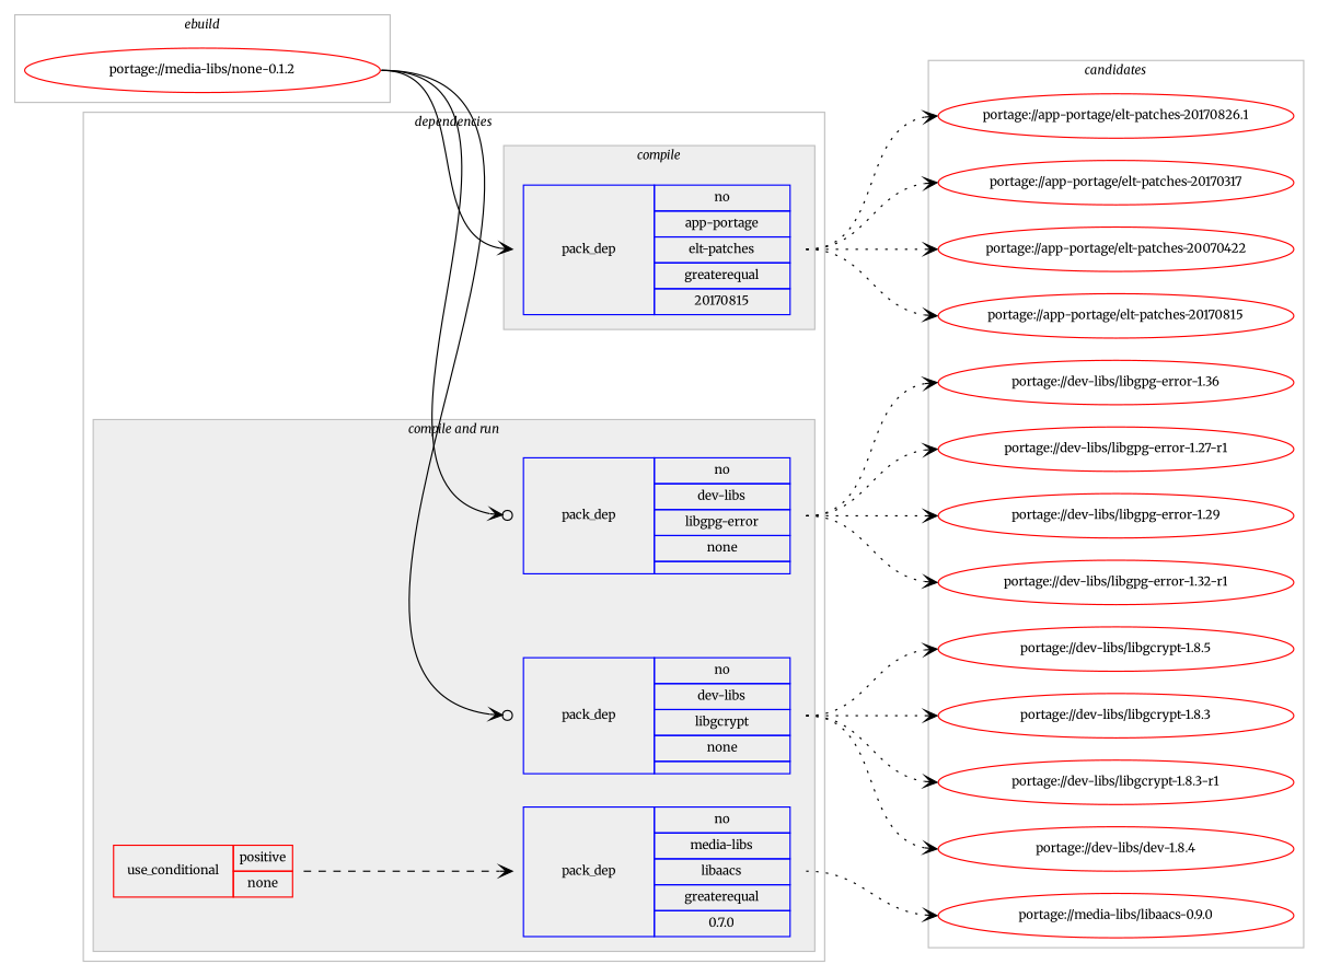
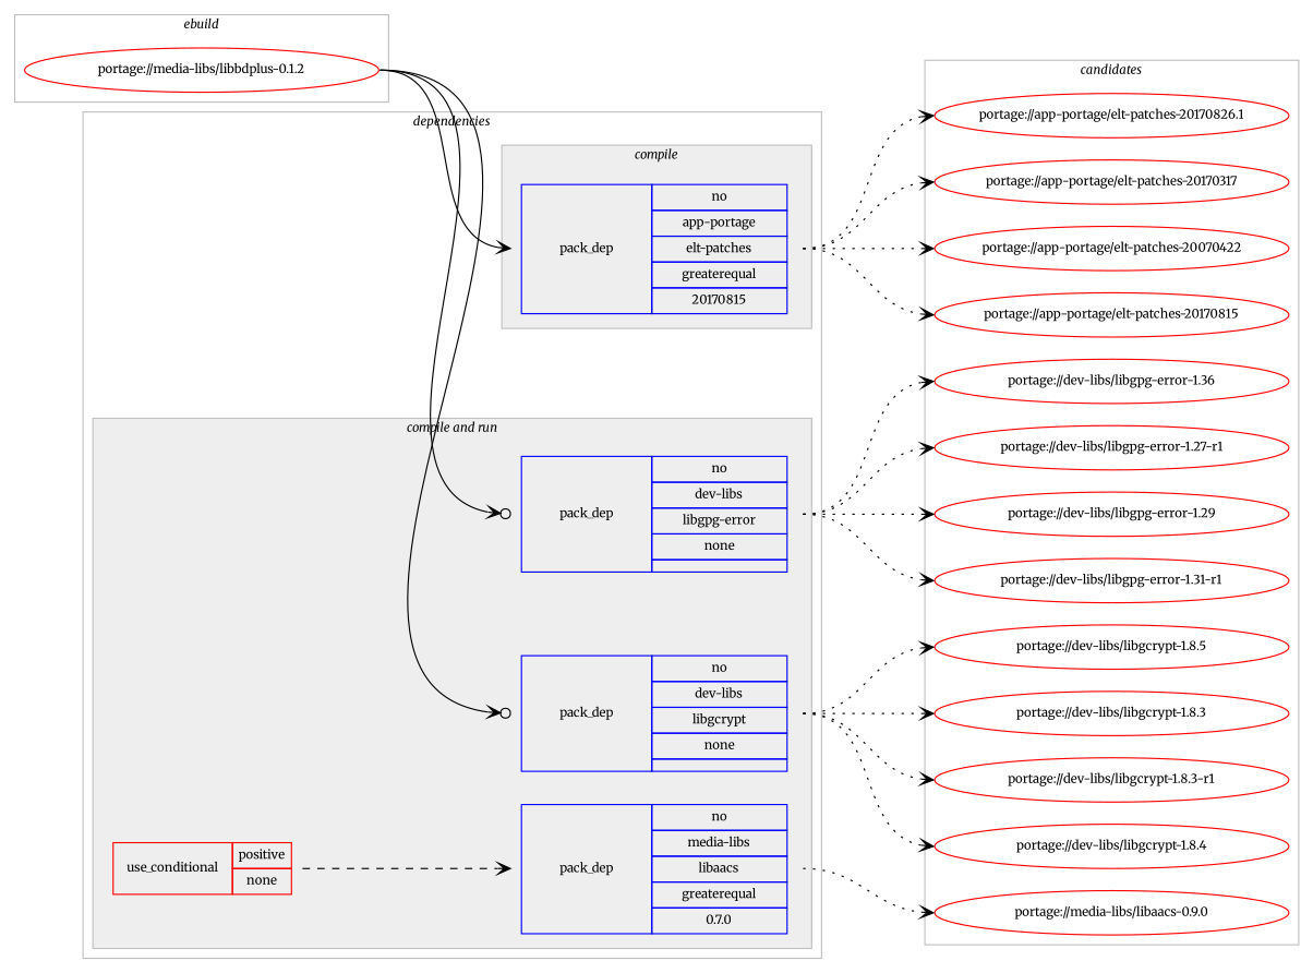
  digraph {
    compound=true
    concentrate=true
    fontname=Merriweather
    fontsize=10
    newrank=true
    rankdir=LR
    ranksep=1.5
    node [color=red fontname=Merriweather fontsize=10]
    edge [arrowhead=vee fontname=Merriweather headport=w style=dotted tailport=e weight=100]
-   n1 [label="portage://media-libs/none-0.1.2" width=4]
+   n1 [label="portage://media-libs/libbdplus-0.1.2" width=4]
    n2 [color=blue label=<<TABLE BORDER="0" CELLBORDER="1" CELLSPACING="0" CELLPADDING="4" WIDTH="220"><TR><TD ROWSPAN="6" CELLPADDING="30">pack_dep</TD></TR><TR><TD WIDTH="110">no</TD></TR><TR><TD>app-portage</TD></TR><TR><TD>elt-patches</TD></TR><TR><TD>greaterequal</TD></TR><TR><TD>20170815</TD></TR></TABLE>> shape=none]
    n3 [color=blue label=<<TABLE BORDER="0" CELLBORDER="1" CELLSPACING="0" CELLPADDING="4" WIDTH="220"><TR><TD ROWSPAN="6" CELLPADDING="30">pack_dep</TD></TR><TR><TD WIDTH="110">no</TD></TR><TR><TD>media-libs</TD></TR><TR><TD>libaacs</TD></TR><TR><TD>greaterequal</TD></TR><TR><TD>0.7.0</TD></TR></TABLE>> shape=none]
    n4 [label=<<TABLE BORDER="0" CELLBORDER="1" CELLSPACING="0" CELLPADDING="4"><TR><TD ROWSPAN="3" CELLPADDING="10">use_conditional</TD></TR><TR><TD>positive</TD></TR><TR><TD>none</TD></TR></TABLE>> shape=none]
    n5 [color=blue label=<<TABLE BORDER="0" CELLBORDER="1" CELLSPACING="0" CELLPADDING="4" WIDTH="220"><TR><TD ROWSPAN="6" CELLPADDING="30">pack_dep</TD></TR><TR><TD WIDTH="110">no</TD></TR><TR><TD>dev-libs</TD></TR><TR><TD>libgcrypt</TD></TR><TR><TD>none</TD></TR><TR><TD></TD></TR></TABLE>> shape=none]
    n6 [color=blue label=<<TABLE BORDER="0" CELLBORDER="1" CELLSPACING="0" CELLPADDING="4" WIDTH="220"><TR><TD ROWSPAN="6" CELLPADDING="30">pack_dep</TD></TR><TR><TD WIDTH="110">no</TD></TR><TR><TD>dev-libs</TD></TR><TR><TD>libgpg-error</TD></TR><TR><TD>none</TD></TR><TR><TD></TD></TR></TABLE>> shape=none]
    n7 [label="portage://app-portage/elt-patches-20170317" width=4]
    n8 [label="portage://app-portage/elt-patches-20070422" width=4]
    n9 [label="portage://app-portage/elt-patches-20170815" width=4]
    n10 [label="portage://app-portage/elt-patches-20170826.1" width=4]
    n11 [label="portage://media-libs/libaacs-0.9.0" width=4]
    n12 [label="portage://dev-libs/libgcrypt-1.8.3" width=4]
    n13 [label="portage://dev-libs/libgcrypt-1.8.3-r1" width=4]
-   n14 [label="portage://dev-libs/dev-1.8.4" width=4]
+   n14 [label="portage://dev-libs/libgcrypt-1.8.4" width=4]
    n15 [label="portage://dev-libs/libgcrypt-1.8.5" width=4]
    n16 [label="portage://dev-libs/libgpg-error-1.27-r1" width=4]
    n17 [label="portage://dev-libs/libgpg-error-1.29" width=4]
-   n18 [label="portage://dev-libs/libgpg-error-1.32-r1" width=4]
+   n18 [label="portage://dev-libs/libgpg-error-1.31-r1" width=4]
    n19 [label="portage://dev-libs/libgpg-error-1.36" width=4]
    subgraph cluster_1 {
      color=gray
      label=<<i>ebuild</i>>
      rank=same
      n1
    }
    subgraph cluster_2 {
      color=gray
      label=<<i>dependencies</i>>
      subgraph cluster_3 {
        color=gray
        fillcolor="#eeeeee"
        label=<<i>compile</i>>
        style=filled
        subgraph sub_4 {
          color=gray
          fillcolor="#eeeeee"
          label=<<i>compile</i>>
          style=filled
          n2
        }
      }
      subgraph cluster_5 {
        color=gray
        fillcolor="#eeeeee"
        label=<<i>compile and run</i>>
        style=filled
        subgraph sub_6 {
          color=gray
          fillcolor="#eeeeee"
          label=<<i>compile and run</i>>
          style=filled
          n4
          subgraph sub_7 {
            color=gray
            fillcolor="#eeeeee"
            label=<<i>compile and run</i>>
            style=filled
            n3
          }
        }
        subgraph sub_8 {
          color=gray
          fillcolor="#eeeeee"
          label=<<i>compile and run</i>>
          style=filled
          n5
        }
        subgraph sub_9 {
          color=gray
          fillcolor="#eeeeee"
          label=<<i>compile and run</i>>
          style=filled
          n6
        }
      }
      subgraph cluster_10 {
        color=gray
        fillcolor="#eeeeee"
        label=<<i>run</i>>
        style=filled
      }
    }
    subgraph cluster_11 {
      color=gray
      label=<<i>candidates</i>>
      rank=same
      subgraph sub_12 {
        color=black
        label=<<i>candidates</i>>
        nodesep=1
        rank=same
        n7
        n8
        n9
        n10
      }
      subgraph sub_13 {
        color=black
        label=<<i>candidates</i>>
        nodesep=1
        rank=same
        n11
      }
      subgraph sub_14 {
        color=black
        label=<<i>candidates</i>>
        nodesep=1
        rank=same
        n12
        n13
        n14
        n15
      }
      subgraph sub_15 {
        color=black
        label=<<i>candidates</i>>
        nodesep=1
        rank=same
        n16
        n17
        n18
        n19
      }
    }
    n1 -> n2 [style=solid weight=20]
    n1 -> n5 [arrowhead=odotvee style=solid weight=20]
    n1 -> n6 [arrowhead=odotvee style=solid weight=20]
    n2 -> n7
    n2 -> n8
    n2 -> n9
    n2 -> n10
    n3 -> n11
    n4 -> n3 [style=dashed weight=20]
    n5 -> n12
    n5 -> n13
    n5 -> n14
    n5 -> n15
    n6 -> n16
    n6 -> n17
    n6 -> n18
    n6 -> n19
  }
